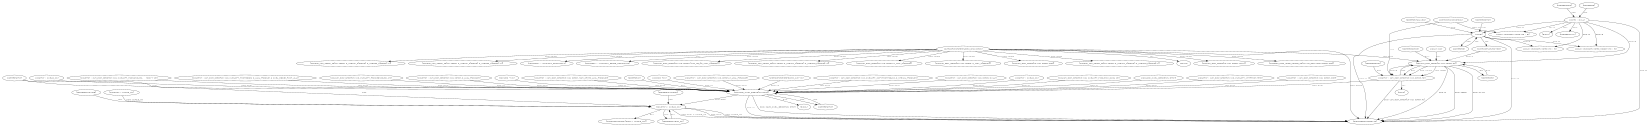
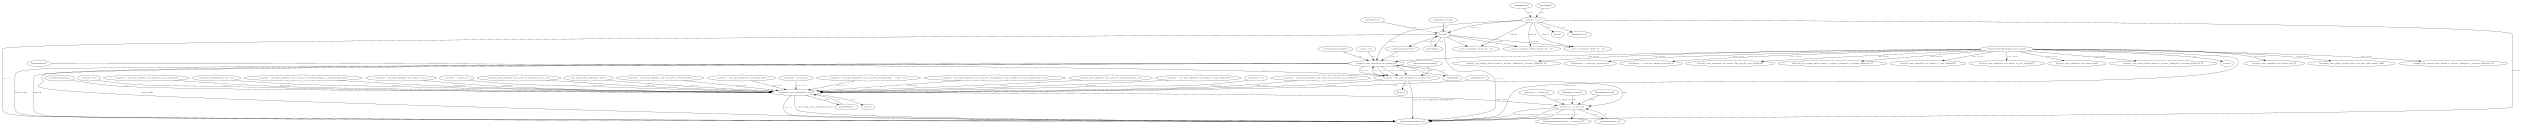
  digraph {
    fontname="Comic Neue"
    node [fontname="Comic Neue"]
    edge [fontname="Comic Neue"]
    n1 [label="(Call,curl_easy_setopt(ch->cp, option, fp))"]
    n2 [label="(Call,error = curl_easy_setopt(ch->cp, option, fp))"]
    n3 [label="(Identifier,fp)"]
    n4 [label="(MethodReturn,static int)"]
    n5 [label="(Call,SAVE_CURL_ERROR(ch, error))"]
    n6 [label="(Block,)"]
    n7 [label="(MethodParameterIn,zend_long option)"]
    n8 [label="(Call,curl_easy_setopt(ch->cp, option, NULL))"]
    n9 [label="(Call,zend_hash_index_update_ptr(ch->to_free->slist, option, slist))"]
    n10 [label="(Call,php_curl_option_str(ch, option, Z_STRVAL_P(zvalue), Z_STRLEN_P(zvalue), 0))"]
    n11 [label="(Call,php_curl_option_str(ch, option, Z_STRVAL_P(zvalue), Z_STRLEN_P(zvalue), 0))"]
    n12 [label="(Call,option == CURLOPT_PROTOCOLS)"]
    n13 [label="(Call,option == CURLOPT_REDIR_PROTOCOLS)"]
    n14 [label="(Call,curl_easy_setopt(ch->cp, option, (curl_off_t)Z_LVAL_P(zvalue)))"]
    n15 [label="(Call,php_curl_option_str(ch, option, Z_STRVAL_P(zvalue), Z_STRLEN_P(zvalue), 0))"]
    n16 [label="(Call,curl_easy_setopt(ch->cp, option, Z_LVAL_P(zvalue)))"]
    n17 [label="(Call,curl_easy_setopt(ch->cp, option, Z_LVAL_P(zvalue)))"]
    n18 [label="(Call,curl_easy_setopt(ch->cp, option, slist))"]
    n19 [label="(Call,php_curl_option_str(ch, option, Z_STRVAL_P(zvalue), Z_STRLEN_P(zvalue), 1))"]
    1000117
    n21 [label="(Call,!fp)"]
    n22 [label="(Call,ch->handlers->read->fp = fp)"]
    n23 [label="(Call,ch->handlers->write_header->fp = fp)"]
    n24 [label="(ControlStructure,if (!fp))"]
    n25 [label="(Call,ch->handlers->write->fp = fp)"]
    n26 [label="(Identifier,fp)"]
    n27 [label="(Call,*fp = NULL)"]
    n28 [label="(Block,)"]
    n29 [label="(Identifier,NULL)"]
    n30 [label="(Call,error != CURLE_OK)"]
    n31 [label="(Block,)"]
    n32 [label="(Identifier,error)"]
    n33 [label="(ControlStructure,if (error != CURLE_OK))"]
    n34 [label="(Identifier,CURLE_OK)"]
    n35 [label="(Call,error = curl_easy_setopt(ch->cp, CURLOPT_POSTREDIR, Z_LVAL_P(zvalue) & CURL_REDIR_POST_ALL))"]
    n36 [label="(Call,curl_easy_setopt(ch->cp, CURLOPT_PROGRESSDATA, ch))"]
    n37 [label="(Call,error != CURLE_OK)"]
    n38 [label="(Call,error = curl_easy_setopt(ch->cp, option, Z_LVAL_P(zvalue)))"]
    n39 [label="(Identifier,what)"]
    n40 [label="(Call,(void *) ch)"]
    n41 [label="(Call,error = curl_easy_setopt(ch->cp, option, (curl_off_t)Z_LVAL_P(zvalue)))"]
    n42 [label="(Identifier,error)"]
    n43 [label="(Identifier,FAILURE)"]
-   n44 [label="(Identifier,option)"]
-   n45 [label="(Identifier,ch)"]
+   n44 [label="(ControlStructure,option)"]
+   n45 [label="(ControlStructure,ch)"]
    n46 [label="(Call,(void *)ch)"]
    n47 [label="(Identifier,SUCCESS)"]
    n48 [label="(Call,error = curl_easy_setopt(ch->cp, option, Z_LVAL_P(zvalue)))"]
    n49 [label="(MethodParameterIn,php_curl *ch)"]
    n50 [label="(Call,error = curl_easy_setopt(ch->cp, CURLOPT_COPYPOSTFIELDS, Z_STRVAL_P(zvalue)))"]
    n51 [label="(Identifier,FAILURE)"]
    n52 [label="(Call,error = curl_easy_setopt(ch->cp, option, NULL))"]
    n53 [label="(Identifier,error)"]
    n54 [label="(Identifier,error)"]
    n55 [label="(Call,error = CURLE_OK)"]
    n56 [label="(Call,curl_easy_setopt(ch->cp, CURLOPT_FNMATCH_DATA, ch))"]
    n57 [label="(Call,SAVE_CURL_ERROR(ch, error))"]
    n58 [label="(Call,error = curl_easy_setopt(ch->cp, CURLOPT_HTTPPOST, first))"]
    n59 [label="(Call,error = curl_easy_setopt(ch->cp, option, slist))"]
    n60 [label="(Identifier,fp)"]
    n61 [label="(ControlStructure,break;)"]
    n62 [label="(Call,error = CURLE_OK)"]
    n63 [label="(Call,ch->cp)"]
    n64 [label="(Call,error = curl_easy_setopt(ch->cp, CURLOPT_PASSWDDATA,     (void *) ch))"]
    n1 -> n2 [label="AST: "]
    n1 -> n2 [label="DDG: ch->cp"]
    n1 -> n2 [label="DDG: option"]
    n1 -> n2 [label="DDG: fp"]
    n1 -> n3 [label="CFG: "]
    n1 -> n4 [label="DDG: ch->cp"]
    n1 -> n4 [label="DDG: fp"]
    n1 -> n4 [label="DDG: option"]
    n2 -> n1 [label="CFG: "]
    n2 -> n4 [label="DDG: curl_easy_setopt(ch->cp, option, fp)"]
    n2 -> n5 [label="DDG: error"]
    n2 -> n6 [label="AST: "]
    n3 -> n1 [label="AST: "]
    n5 -> n4 [label="DDG: ch"]
    n5 -> n4 [label="DDG: SAVE_CURL_ERROR(ch, error)"]
    n5 -> n30 [label="DDG: error"]
    n5 -> n31 [label="AST: "]
    n5 -> n32 [label="CFG: "]
-   n7 -> n1 [label="DDG: error"]
+   n7 -> n1 [label="DDG: option"]
    n7 -> n4 [label="DDG: option"]
    n7 -> n8 [label="DDG: option"]
    n7 -> n9 [label="DDG: option"]
    n7 -> n10 [label="DDG: option"]
    n7 -> n11 [label="DDG: option"]
-   n7 -> n12 [label="AST: "]
+   n7 -> n12 [label="DDG: option"]
    n7 -> n13 [label="DDG: option"]
    n7 -> n14 [label="DDG: option"]
    n7 -> n15 [label="DDG: option"]
    n7 -> n16 [label="DDG: option"]
    n7 -> n17 [label="DDG: option"]
    n7 -> n18 [label="DDG: option"]
    n7 -> n19 [label="DDG: option"]
    n7 -> 1000117 [label="AST: "]
    n21 -> n4 [label="DDG: fp"]
    n21 -> n4 [label="DDG: !fp"]
-   n61 -> n22 [label="DDG: fp"]
+   n21 -> n22 [label="DDG: fp"]
    n21 -> n23 [label="DDG: fp"]
    n21 -> n24 [label="AST: "]
    n21 -> n25 [label="DDG: fp"]
    n21 -> n26 [label="CFG: "]
    n24 -> n1 [label="DDG: fp"]
    n26 -> n21 [label="AST: "]
    n27 -> n1 [label="DDG: fp"]
    n27 -> n4 [label="DDG: fp"]
    n27 -> n21 [label="DDG: fp"]
    n27 -> n22 [label="AST: fp"]
    n27 -> n23 [label="DDG: fp"]
    n27 -> n25 [label="DDG: fp"]
    n27 -> n28 [label="AST: "]
    n27 -> n29 [label="CFG: "]
    n30 -> n4 [label="DDG: error"]
    n30 -> n4 [label="DDG: CURLE_OK"]
    n30 -> n4 [label="DDG: error != CURLE_OK"]
    n30 -> n33 [label="AST: "]
    n30 -> n34 [label="CFG: "]
    n32 -> n5 [label="AST: "]
    n34 -> n30 [label="AST: "]
    n35 -> n5 [label="DDG: error"]
    n36 -> n5 [label="DDG: ch"]
    n37 -> n30 [label="DDG: CURLE_OK"]
    n38 -> n5 [label="DDG: error"]
    n39 -> n27 [label="CFG: "]
    n40 -> n5 [label="DDG: ch"]
    n41 -> n5 [label="DDG: error"]
    n42 -> n5 [label="CFG: "]
    n42 -> n30 [label="AST: "]
    n43 -> n21 [label="CFG: "]
    n44 -> n1 [label="AST: "]
    n45 -> n5 [label="AST: "]
    n46 -> n5 [label="DDG: ch"]
    n47 -> n30 [label="CFG: "]
    n48 -> n5 [label="DDG: error"]
    n49 -> n5 [label="DDG: ch"]
    n50 -> n5 [label="DDG: error"]
    n51 -> n30 [label="CFG: "]
    n52 -> n5 [label="DDG: error"]
    n53 -> n21 [label="CFG: "]
    n54 -> n2 [label="AST: "]
    n55 -> n5 [label="DDG: error"]
    n56 -> n5 [label="DDG: ch"]
    n57 -> n5 [label="DDG: ch"]
    n58 -> n5 [label="DDG: error"]
    n59 -> n5 [label="DDG: error"]
    n60 -> n27 [label="AST: "]
    n61 -> n2 [label="CFG: "]
    n62 -> n5 [label="DDG: error"]
    n63 -> n1 [label="AST: "]
    n64 -> n5 [label="DDG: error"]
  }
